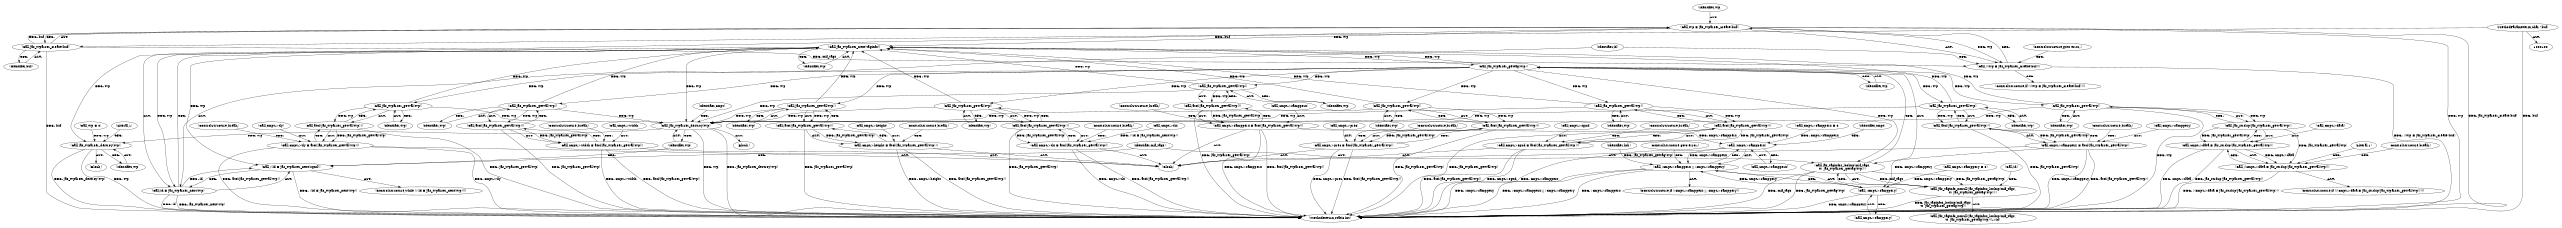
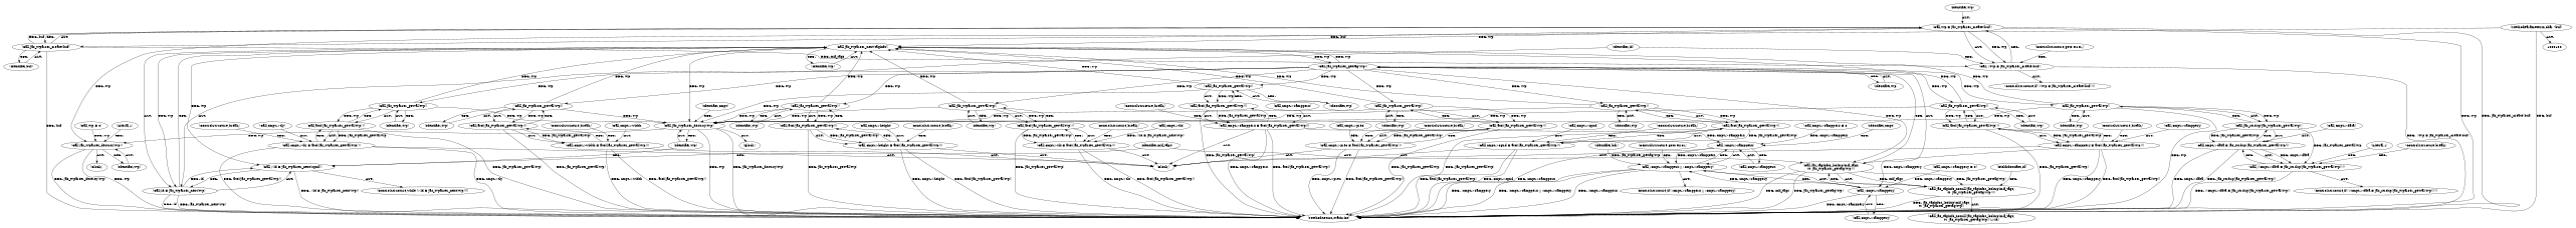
  digraph {
    n1 [label="(Call,tvp = jas_tvparser_create(buf))"]
    n2 [label="(Call,jas_tvparser_create(buf))"]
    n3 [label="(Call,!(tvp = jas_tvparser_create(buf)))"]
    n4 [label="(Call,jas_tvparser_next(taginfo))"]
    n5 [label="(Call,jas_tvparser_destroy(tvp))"]
    n6 [label="(MethodReturn,static int)"]
    n7 [label="(Identifier,buf)"]
    n8 [label="(ControlStructure,if (!(tvp = jas_tvparser_create(buf))))"]
    n9 [label="(Call,!(id = jas_tvparser_next(sgnd)))"]
    n10 [label="(Call,id = jas_tvparser_next(tvp))"]
    n11 [label="(Call,jas_tvparser_gettag(tvp))"]
    n12 [label="(Call,jas_tvparser_destroy(tvp))"]
    n13 [label="(Identifier,tvp)"]
    n14 [label="(Identifier,tvp)"]
    n15 [label="(Block,)"]
    n16 [label="(MethodParameterIn,char *buf)"]
    1000100
    n18 [label="(ControlStructure,while (!(id = jas_tvparser_next(tvp))))"]
    n19 [label="(Call,jas_taginfos_lookup(mif_tags,\n\t\t  jas_tvparser_gettag(tvp)))"]
    n20 [label="(Call,jas_tvparser_getval(tvp))"]
    n21 [label="(Call,jas_tvparser_getval(tvp))"]
    n22 [label="(Call,jas_tvparser_getval(tvp))"]
    n23 [label="(Call,jas_tvparser_getval(tvp))"]
    n24 [label="(Call,jas_tvparser_getval(tvp))"]
    n25 [label="(Call,jas_tvparser_getval(tvp))"]
    n26 [label="(Call,jas_tvparser_getval(tvp))"]
    n27 [label="(Call,jas_tvparser_getval(tvp))"]
    n28 [label="(Call,jas_tvparser_getval(tvp))"]
    n29 [label="(Identifier,tvp)"]
    n30 [label="(Block,)"]
    n31 [label="(Identifier,tvp)"]
    n32 [label="(Call,jas_taginfo_nonull(jas_taginfos_lookup(mif_tags,\n\t\t  jas_tvparser_gettag(tvp))))"]
    n33 [label="(Call,atoi(jas_tvparser_getval(tvp)))"]
    n34 [label="(Identifier,tvp)"]
    n35 [label="(Call,atoi(jas_tvparser_getval(tvp)))"]
    n36 [label="(Identifier,tvp)"]
    n37 [label="(Call,atoi(jas_tvparser_getval(tvp)))"]
    n38 [label="(Identifier,tvp)"]
    n39 [label="(Call,atoi(jas_tvparser_getval(tvp)))"]
    n40 [label="(Identifier,tvp)"]
    n41 [label="(Call,atoi(jas_tvparser_getval(tvp)))"]
    n42 [label="(Identifier,tvp)"]
    n43 [label="(Call,atoi(jas_tvparser_getval(tvp)))"]
    n44 [label="(Identifier,tvp)"]
    n45 [label="(Call,atoi(jas_tvparser_getval(tvp)))"]
    n46 [label="(Identifier,tvp)"]
    n47 [label="(Call,atoi(jas_tvparser_getval(tvp)))"]
    n48 [label="(Identifier,tvp)"]
    n49 [label="(Call,jas_strdup(jas_tvparser_getval(tvp)))"]
    n50 [label="(Identifier,tvp)"]
    n51 [label="(Call,jas_taginfo_nonull(jas_taginfos_lookup(mif_tags,\n\t\t  jas_tvparser_gettag(tvp)))->id)"]
    n52 [label="(Call,cmpt->tlx = atoi(jas_tvparser_getval(tvp)))"]
    n53 [label="(Block,)"]
    n54 [label="(Call,cmpt->tly = atoi(jas_tvparser_getval(tvp)))"]
    n55 [label="(Call,cmpt->width = atoi(jas_tvparser_getval(tvp)))"]
    n56 [label="(Call,cmpt->height = atoi(jas_tvparser_getval(tvp)))"]
    n57 [label="(Call,cmpt->sampperx = atoi(jas_tvparser_getval(tvp)))"]
    n58 [label="(Call,!cmpt->sampperx)"]
    n59 [label="(Call,!cmpt->sampperx || !cmpt->samppery)"]
    n60 [label="(Call,cmpt->sampperx)"]
    n61 [label="(Call,!cmpt->samppery)"]
    n62 [label="(ControlStructure,if (!cmpt->sampperx || !cmpt->samppery))"]
    n63 [label="(Call,cmpt->samppery)"]
    n64 [label="(Call,cmpt->samppery = atoi(jas_tvparser_getval(tvp)))"]
    n65 [label="(Call,cmpt->prec = atoi(jas_tvparser_getval(tvp)))"]
    n66 [label="(Call,cmpt->sgnd = atoi(jas_tvparser_getval(tvp)))"]
    n67 [label="(Call,!(cmpt->data = jas_strdup(jas_tvparser_getval(tvp))))"]
    n68 [label="(Call,cmpt->data = jas_strdup(jas_tvparser_getval(tvp)))"]
    n69 [label="(ControlStructure,if (!(cmpt->data = jas_strdup(jas_tvparser_getval(tvp)))))"]
    n70 [label="(ControlStructure,break;)"]
    n71 [label="(Identifier,hdr)"]
    n72 [label="(ControlStructure,break;)"]
-   n73 [label="(Call,id)"]
+   n73 [label="(FieldIdentifier,id)"]
    n74 [label="(ControlStructure,goto error;)"]
    n75 [label="(Call,cmpt->data)"]
    n76 [label="(Literal,1)"]
    n77 [label="(Call,cmpt->sgnd)"]
    n78 [label="(ControlStructure,goto error;)"]
    n79 [label="(ControlStructure,break;)"]
    n80 [label="(Call,cmpt->prec)"]
    n81 [label="(Call,cmpt->tly)"]
    n82 [label="(ControlStructure,break;)"]
    n83 [label="(Identifier,tvp)"]
    n84 [label="(Call,cmpt->sampperx = 0)"]
    n85 [label="(Literal,1)"]
    n86 [label="(Call,cmpt->samppery)"]
    n87 [label="(Call,tvp = 0)"]
    n88 [label="(ControlStructure,break;)"]
    n89 [label="(ControlStructure,break;)"]
    n90 [label="(Call,cmpt->tlx)"]
    n91 [label="(Call,cmpt->width)"]
    n92 [label="(Identifier,mif_tags)"]
    n93 [label="(Identifier,id)"]
    n94 [label="(ControlStructure,break;)"]
    n95 [label="(Identifier,cmpt)"]
    n96 [label="(Call,cmpt->height)"]
    n97 [label="(ControlStructure,break;)"]
    n98 [label="(Call,cmpt->samppery = 0)"]
    n99 [label="(Identifier,cmpt)"]
    n100 [label="(Call,cmpt->sampperx)"]
    n101 [label="(ControlStructure,break;)"]
    n1 -> n2 [label="CFG: "]
    n1 -> n3 [label="AST: "]
    n1 -> n3 [label="DDG: tvp"]
    n1 -> n4 [label="DDG: tvp"]
    n1 -> n5 [label="DDG: tvp"]
    n1 -> n6 [label="DDG: tvp"]
    n1 -> n6 [label="DDG: jas_tvparser_create(buf)"]
    n2 -> n1 [label="AST: "]
    n2 -> n1 [label="DDG: buf"]
    n2 -> n3 [label="DDG: mif_tags"]
    n2 -> n6 [label="DDG: buf"]
    n2 -> n7 [label="CFG: "]
    n3 -> n1 [label="CFG: "]
    n3 -> n6 [label="DDG: !(tvp = jas_tvparser_create(buf))"]
-   n3 -> n8 [label="CFG: "]
+   n3 -> n8 [label="AST: "]
    n4 -> n9 [label="DDG: tvp"]
    n4 -> n10 [label="AST: "]
    n4 -> n10 [label="DDG: tvp"]
    n4 -> n11 [label="DDG: tvp"]
    n4 -> n12 [label="DDG: tvp"]
    n4 -> n13 [label="CFG: "]
    n5 -> n6 [label="DDG: tvp"]
    n5 -> n6 [label="DDG: jas_tvparser_destroy(tvp)"]
    n5 -> n14 [label="CFG: "]
    n5 -> n15 [label="AST: "]
    n7 -> n2 [label="AST: "]
    n9 -> n6 [label="DDG: !(id = jas_tvparser_next(tvp))"]
    n9 -> n10 [label="CFG: "]
    n9 -> n18 [label="AST: "]
    n10 -> n4 [label="CFG: "]
    n10 -> n6 [label="DDG: jas_tvparser_next(tvp)"]
    n10 -> n6 [label="DDG: id"]
    n10 -> n9 [label="AST: "]
    n10 -> n9 [label="DDG: id"]
    n11 -> n4 [label="DDG: tvp"]
    n11 -> n19 [label="AST: "]
    n11 -> n19 [label="DDG: tvp"]
    n11 -> n20 [label="DDG: tvp"]
    n11 -> n21 [label="DDG: tvp"]
    n11 -> n22 [label="DDG: tvp"]
    n11 -> n23 [label="DDG: tvp"]
    n11 -> n24 [label="DDG: tvp"]
    n11 -> n25 [label="DDG: tvp"]
    n11 -> n26 [label="DDG: tvp"]
    n11 -> n27 [label="DDG: tvp"]
    n11 -> n28 [label="DDG: tvp"]
    n11 -> n29 [label="CFG: "]
    n12 -> n5 [label="DDG: tvp"]
    n12 -> n6 [label="DDG: tvp"]
    n12 -> n6 [label="DDG: jas_tvparser_destroy(tvp)"]
    n12 -> n30 [label="AST: "]
    n12 -> n31 [label="CFG: "]
    n13 -> n4 [label="AST: "]
    n14 -> n5 [label="AST: "]
    n16 -> n2 [label="DDG: buf"]
    n16 -> n6 [label="DDG: buf"]
    n16 -> 1000100 [label="AST: "]
    n19 -> n6 [label="DDG: mif_tags"]
    n19 -> n6 [label="DDG: jas_tvparser_gettag(tvp)"]
    n19 -> n11 [label="CFG: "]
    n19 -> n32 [label="AST: "]
    n19 -> n32 [label="DDG: mif_tags"]
    n19 -> n32 [label="DDG: jas_tvparser_gettag(tvp)"]
    n20 -> n4 [label="DDG: tvp"]
    n20 -> n12 [label="DDG: tvp"]
    n20 -> n33 [label="AST: "]
    n20 -> n33 [label="DDG: tvp"]
    n20 -> n34 [label="CFG: "]
    n21 -> n4 [label="DDG: tvp"]
    n21 -> n12 [label="DDG: tvp"]
    n21 -> n35 [label="AST: "]
    n21 -> n35 [label="DDG: tvp"]
    n21 -> n36 [label="CFG: "]
    n22 -> n4 [label="DDG: tvp"]
    n22 -> n12 [label="DDG: tvp"]
    n22 -> n37 [label="AST: "]
    n22 -> n37 [label="DDG: tvp"]
    n22 -> n38 [label="CFG: "]
    n23 -> n4 [label="DDG: tvp"]
    n23 -> n12 [label="DDG: tvp"]
    n23 -> n39 [label="AST: "]
    n23 -> n39 [label="DDG: tvp"]
    n23 -> n40 [label="CFG: "]
    n24 -> n4 [label="DDG: tvp"]
    n24 -> n12 [label="DDG: tvp"]
    n24 -> n41 [label="AST: "]
    n24 -> n41 [label="DDG: tvp"]
    n24 -> n42 [label="CFG: "]
    n25 -> n4 [label="DDG: tvp"]
    n25 -> n12 [label="DDG: tvp"]
    n25 -> n43 [label="AST: "]
    n25 -> n43 [label="DDG: tvp"]
    n25 -> n44 [label="CFG: "]
    n26 -> n4 [label="DDG: tvp"]
    n26 -> n12 [label="DDG: tvp"]
    n26 -> n45 [label="AST: "]
    n26 -> n45 [label="DDG: tvp"]
    n26 -> n46 [label="CFG: "]
    n27 -> n4 [label="DDG: tvp"]
    n27 -> n12 [label="DDG: tvp"]
    n27 -> n47 [label="AST: "]
    n27 -> n47 [label="DDG: tvp"]
    n27 -> n48 [label="CFG: "]
    n28 -> n4 [label="DDG: tvp"]
    n28 -> n6 [label="DDG: tvp"]
    n28 -> n12 [label="DDG: tvp"]
    n28 -> n49 [label="AST: "]
    n28 -> n49 [label="DDG: tvp"]
    n28 -> n50 [label="CFG: "]
    n29 -> n11 [label="AST: "]
    n31 -> n9 [label="CFG: "]
    n31 -> n12 [label="AST: "]
    n32 -> n6 [label="DDG: jas_taginfos_lookup(mif_tags,\n\t\t  jas_tvparser_gettag(tvp))"]
    n32 -> n19 [label="CFG: "]
    n32 -> n51 [label="AST: "]
    n33 -> n6 [label="DDG: jas_tvparser_getval(tvp)"]
    n33 -> n20 [label="CFG: "]
    n33 -> n52 [label="AST: "]
    n33 -> n52 [label="DDG: jas_tvparser_getval(tvp)"]
    n34 -> n20 [label="AST: "]
    n35 -> n6 [label="DDG: jas_tvparser_getval(tvp)"]
    n35 -> n21 [label="CFG: "]
    n35 -> n54 [label="AST: "]
    n35 -> n54 [label="DDG: jas_tvparser_getval(tvp)"]
    n36 -> n21 [label="AST: "]
    n37 -> n6 [label="DDG: jas_tvparser_getval(tvp)"]
    n37 -> n22 [label="CFG: "]
    n37 -> n55 [label="AST: "]
    n37 -> n55 [label="DDG: jas_tvparser_getval(tvp)"]
    n38 -> n22 [label="AST: "]
    n39 -> n6 [label="DDG: jas_tvparser_getval(tvp)"]
    n39 -> n23 [label="CFG: "]
    n39 -> n56 [label="AST: "]
    n39 -> n56 [label="DDG: jas_tvparser_getval(tvp)"]
    n40 -> n23 [label="AST: "]
    n41 -> n6 [label="DDG: jas_tvparser_getval(tvp)"]
    n41 -> n24 [label="CFG: "]
    n41 -> n57 [label="AST: "]
    n41 -> n57 [label="DDG: jas_tvparser_getval(tvp)"]
    n42 -> n24 [label="AST: "]
    n43 -> n6 [label="DDG: jas_tvparser_getval(tvp)"]
    n43 -> n25 [label="CFG: "]
    n43 -> n64 [label="AST: "]
    n43 -> n64 [label="DDG: jas_tvparser_getval(tvp)"]
    n44 -> n25 [label="AST: "]
    n45 -> n6 [label="DDG: jas_tvparser_getval(tvp)"]
    n45 -> n26 [label="CFG: "]
    n45 -> n65 [label="AST: "]
    n45 -> n65 [label="DDG: jas_tvparser_getval(tvp)"]
    n46 -> n26 [label="AST: "]
    n47 -> n6 [label="DDG: jas_tvparser_getval(tvp)"]
    n47 -> n27 [label="CFG: "]
    n47 -> n66 [label="AST: "]
    n47 -> n66 [label="DDG: jas_tvparser_getval(tvp)"]
    n48 -> n27 [label="AST: "]
    n49 -> n28 [label="CFG: "]
    n49 -> n67 [label="DDG: jas_tvparser_getval(tvp)"]
    n49 -> n68 [label="AST: "]
    n49 -> n68 [label="DDG: jas_tvparser_getval(tvp)"]
    n50 -> n28 [label="AST: "]
    n52 -> n6 [label="DDG: atoi(jas_tvparser_getval(tvp))"]
    n52 -> n6 [label="DDG: cmpt->tlx"]
    n52 -> n33 [label="CFG: "]
    n52 -> n53 [label="AST: "]
    n54 -> n6 [label="DDG: cmpt->tly"]
    n54 -> n6 [label="DDG: atoi(jas_tvparser_getval(tvp))"]
    n54 -> n35 [label="CFG: "]
    n54 -> n53 [label="AST: "]
    n55 -> n6 [label="DDG: cmpt->width"]
    n55 -> n6 [label="DDG: atoi(jas_tvparser_getval(tvp))"]
    n55 -> n37 [label="CFG: "]
    n55 -> n53 [label="AST: "]
    n56 -> n6 [label="DDG: cmpt->height"]
    n56 -> n6 [label="DDG: atoi(jas_tvparser_getval(tvp))"]
    n56 -> n39 [label="CFG: "]
    n56 -> n53 [label="AST: "]
    n57 -> n6 [label="DDG: cmpt->sampperx"]
    n57 -> n6 [label="DDG: atoi(jas_tvparser_getval(tvp))"]
    n57 -> n41 [label="CFG: "]
    n57 -> n53 [label="AST: "]
    n57 -> n58 [label="DDG: cmpt->sampperx"]
    n58 -> n6 [label="DDG: cmpt->sampperx"]
    n58 -> n59 [label="AST: "]
    n58 -> n59 [label="DDG: cmpt->sampperx"]
    n58 -> n60 [label="CFG: "]
    n59 -> n6 [label="DDG: !cmpt->samppery"]
    n59 -> n6 [label="DDG: !cmpt->sampperx || !cmpt->samppery"]
    n59 -> n6 [label="DDG: !cmpt->sampperx"]
    n59 -> n58 [label="CFG: "]
    n59 -> n61 [label="CFG: "]
    n59 -> n62 [label="AST: "]
    n60 -> n58 [label="AST: "]
    n61 -> n6 [label="DDG: cmpt->samppery"]
    n61 -> n59 [label="AST: "]
    n61 -> n59 [label="DDG: cmpt->samppery"]
    n61 -> n63 [label="CFG: "]
    n63 -> n61 [label="AST: "]
    n64 -> n6 [label="DDG: cmpt->samppery"]
    n64 -> n6 [label="DDG: atoi(jas_tvparser_getval(tvp))"]
    n64 -> n43 [label="CFG: "]
    n64 -> n53 [label="AST: "]
    n64 -> n61 [label="DDG: cmpt->samppery"]
    n65 -> n6 [label="DDG: cmpt->prec"]
    n65 -> n6 [label="DDG: atoi(jas_tvparser_getval(tvp))"]
    n65 -> n45 [label="CFG: "]
    n65 -> n53 [label="AST: "]
    n66 -> n6 [label="DDG: cmpt->sgnd"]
    n66 -> n6 [label="DDG: atoi(jas_tvparser_getval(tvp))"]
    n66 -> n47 [label="CFG: "]
    n66 -> n53 [label="AST: "]
    n67 -> n6 [label="DDG: !(cmpt->data = jas_strdup(jas_tvparser_getval(tvp)))"]
    n67 -> n68 [label="CFG: "]
    n67 -> n69 [label="AST: "]
    n68 -> n6 [label="DDG: cmpt->data"]
    n68 -> n6 [label="DDG: jas_strdup(jas_tvparser_getval(tvp))"]
    n68 -> n49 [label="CFG: "]
    n68 -> n67 [label="AST: "]
    n68 -> n67 [label="DDG: cmpt->data"]
    n70 -> n64 [label="CFG: "]
    n71 -> n59 [label="DDG: jas_tvparser_gettag(tvp)"]
    n72 -> n54 [label="CFG: "]
    n73 -> n32 [label="CFG: "]
    n74 -> n59 [label="CFG: "]
    n75 -> n68 [label="AST: "]
    n76 -> n67 [label="CFG: "]
    n77 -> n66 [label="AST: "]
    n78 -> n3 [label="CFG: "]
    n79 -> n55 [label="CFG: "]
-   n80 -> n65 [label="AST: "]
+   n80 -> n65 [label="CFG: "]
    n81 -> n54 [label="AST: "]
    n82 -> n57 [label="CFG: "]
    n83 -> n1 [label="AST: "]
    n84 -> n58 [label="DDG: cmpt->sampperx"]
    n85 -> n5 [label="CFG: "]
    n86 -> n64 [label="AST: "]
    n87 -> n5 [label="DDG: tvp"]
    n88 -> n67 [label="CFG: "]
    n89 -> n52 [label="CFG: "]
    n90 -> n52 [label="DDG: !(id = jas_tvparser_next(tvp))"]
    n91 -> n55 [label="AST: "]
    n92 -> n9 [label="CFG: "]
    n92 -> n19 [label="AST: "]
    n93 -> n3 [label="CFG: "]
    n93 -> n10 [label="AST: "]
    n94 -> n65 [label="CFG: "]
    n95 -> n12 [label="CFG: "]
    n96 -> n56 [label="AST: "]
    n97 -> n56 [label="CFG: "]
    n98 -> n61 [label="DDG: cmpt->samppery"]
    n99 -> n58 [label="CFG: "]
    n100 -> n57 [label="AST: "]
    n101 -> n66 [label="CFG: "]
  }
